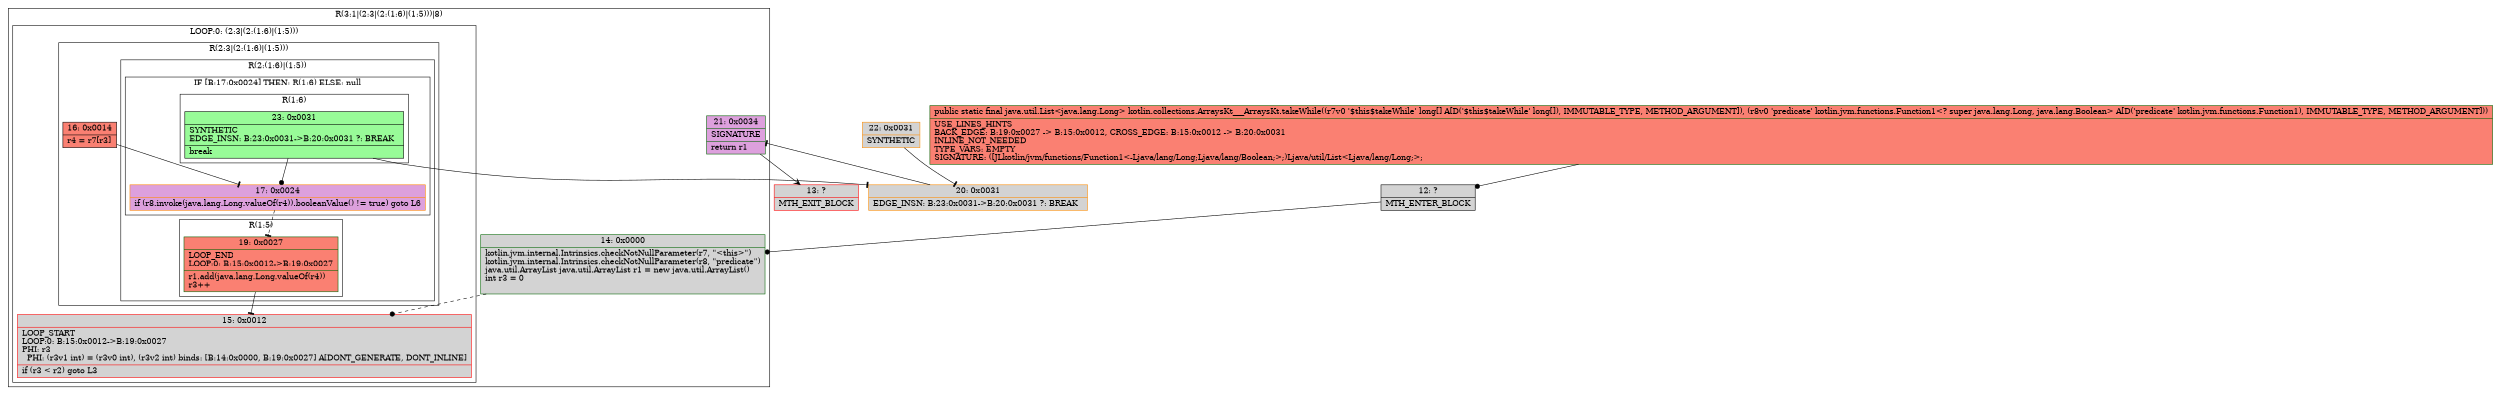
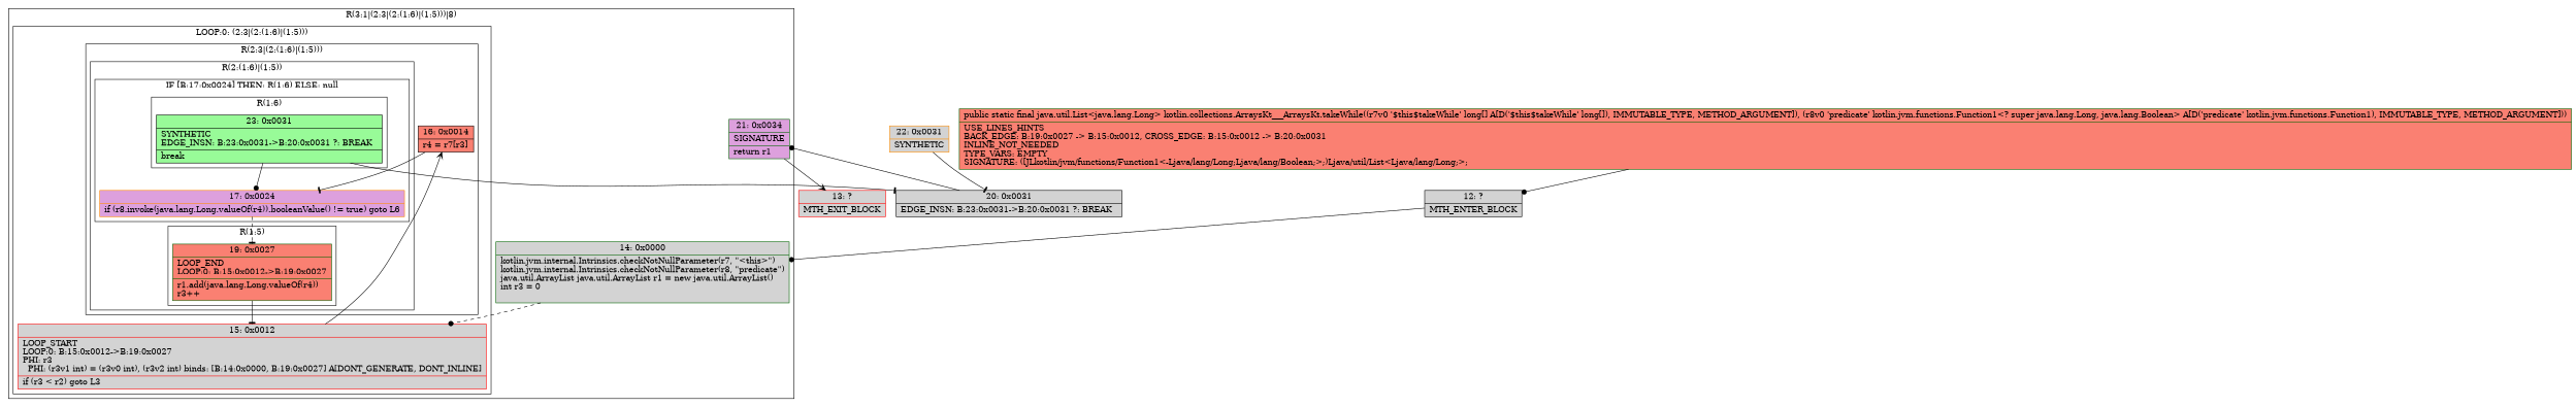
  digraph {
    node [color=black fillcolor=lightgrey shape=record style=filled]
    edge [arrowhead=dot]
    n1 [fillcolor=palegreen label="{23\:\ 0x0031|SYNTHETIC\lEDGE_INSN: B:23:0x0031\-\>B:20:0x0031 ?: BREAK  \l|break\l}"]
    n2 [color=darkorange fillcolor=plum label="{17\:\ 0x0024|if (r8.invoke(java.lang.Long.valueOf(r4)).booleanValue() != true) goto L6\l}"]
    n3 [color=darkgreen fillcolor=salmon label="{19\:\ 0x0027|LOOP_END\lLOOP:0: B:15:0x0012\-\>B:19:0x0027\l|r1.add(java.lang.Long.valueOf(r4))\lr3++\l}"]
    n4 [fillcolor=salmon label="{16\:\ 0x0014|r4 = r7[r3]\l}"]
    n5 [color=red label="{15\:\ 0x0012|LOOP_START\lLOOP:0: B:15:0x0012\-\>B:19:0x0027\lPHI: r3 \l  PHI: (r3v1 int) = (r3v0 int), (r3v2 int) binds: [B:14:0x0000, B:19:0x0027] A[DONT_GENERATE, DONT_INLINE]\l|if (r3 \< r2) goto L3\l}"]
    n6 [color=darkgreen label="{14\:\ 0x0000|kotlin.jvm.internal.Intrinsics.checkNotNullParameter(r7, \"\<this\>\")\lkotlin.jvm.internal.Intrinsics.checkNotNullParameter(r8, \"predicate\")\ljava.util.ArrayList java.util.ArrayList r1 = new java.util.ArrayList()\lint r3 = 0\l\l}"]
    n7 [color=darkgreen fillcolor=plum label="{21\:\ 0x0034|SIGNATURE\l|return r1\l}"]
-   n8 [color=darkorange label="{20\:\ 0x0031|EDGE_INSN: B:23:0x0031\-\>B:20:0x0031 ?: BREAK  \l}"]
+   n8 [label="{20\:\ 0x0031|EDGE_INSN: B:23:0x0031\-\>B:20:0x0031 ?: BREAK  \l}"]
    n9 [color=red label="{13\:\ ?|MTH_EXIT_BLOCK\l}"]
    n10 [color=darkorange label="{22\:\ 0x0031|SYNTHETIC\l}"]
    n11 [label="{12\:\ ?|MTH_ENTER_BLOCK\l}"]
    n12 [color=darkgreen fillcolor=salmon label="{public static final java.util.List\<java.lang.Long\> kotlin.collections.ArraysKt___ArraysKt.takeWhile((r7v0 '$this$takeWhile' long[] A[D('$this$takeWhile' long[]), IMMUTABLE_TYPE, METHOD_ARGUMENT]), (r8v0 'predicate' kotlin.jvm.functions.Function1\<? super java.lang.Long, java.lang.Boolean\> A[D('predicate' kotlin.jvm.functions.Function1), IMMUTABLE_TYPE, METHOD_ARGUMENT]))  | USE_LINES_HINTS\lBACK_EDGE: B:19:0x0027 \-\> B:15:0x0012, CROSS_EDGE: B:15:0x0012 \-\> B:20:0x0031\lINLINE_NOT_NEEDED\lTYPE_VARS: EMPTY\lSIGNATURE: ([JLkotlin\/jvm\/functions\/Function1\<\-Ljava\/lang\/Long;Ljava\/lang\/Boolean;\>;)Ljava\/util\/List\<Ljava\/lang\/Long;\>;\l}"]
    subgraph cluster_1 {
      label="R(3:1|(2:3|(2:(1:6)|(1:5)))|8)"
      n6
      n7
      subgraph cluster_2 {
        label="LOOP:0: (2:3|(2:(1:6)|(1:5)))"
        n5
        subgraph cluster_3 {
          label="R(2:3|(2:(1:6)|(1:5)))"
          n4
          subgraph cluster_4 {
            label="R(2:(1:6)|(1:5))"
            subgraph cluster_5 {
              label="IF [B:17:0x0024] THEN: R(1:6) ELSE: null"
              n2
              subgraph cluster_6 {
                label="R(1:6)"
                n1
              }
            }
            subgraph cluster_7 {
              label="R(1:5)"
              n3
            }
          }
        }
      }
    }
    n1 -> n2
    n1 -> n8 [arrowhead=tee]
    n2 -> n3 [arrowhead=tee style=dashed]
    n3 -> n5 [arrowhead=tee]
    n4 -> n2 [arrowhead=tee]
+   n5 -> n4 [arrowhead=vee]
    n6 -> n5 [style=dashed]
    n7 -> n9 [arrowhead=vee]
-   n8 -> n7 [arrowhead=tee]
+   n8 -> n7
    n10 -> n8 [arrowhead=tee]
    n11 -> n6
    n12 -> n11
  }
